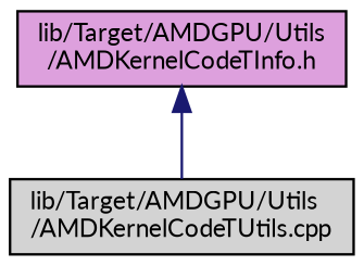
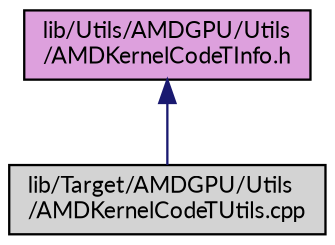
  digraph {
    fontname=Lato
    node [color=black fontname=Lato fontsize=10 shape=record style=filled]
-   n1 [fillcolor=plum fontcolor=black height=0.2 label="lib/Target/AMDGPU/Utils\l/AMDKernelCodeTInfo.h" width=0.4]
+   n1 [fillcolor=plum fontcolor=black height=0.2 label="lib/Utils/AMDGPU/Utils\l/AMDKernelCodeTInfo.h" width=0.4]
    n2 [height=0.2 label="lib/Target/AMDGPU/Utils\l/AMDKernelCodeTUtils.cpp" width=0.4 fillcolor=lightgrey]
    n1 -> n2 [color=midnightblue dir=back fontname=Lato fontsize=10 labelfontname=Helvetica labelfontsize=10 style=solid]
  }
